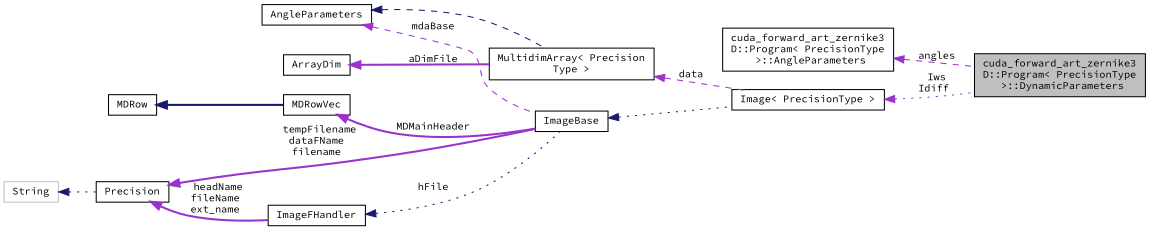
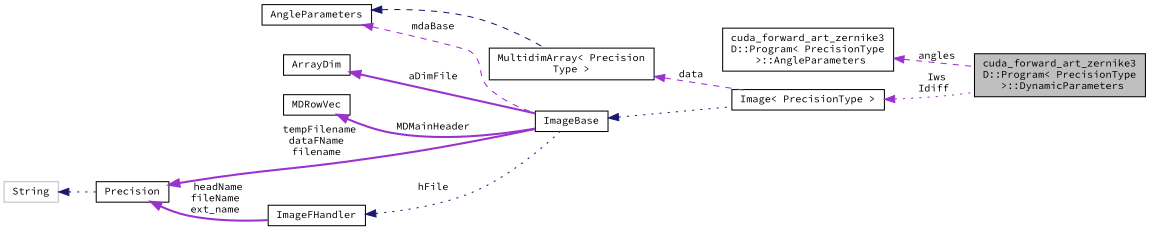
  digraph {
    fontname="Source Code Pro"
    rankdir=LR
    node [color=black fillcolor=white fontname="Source Code Pro" fontsize=10 shape=record style=filled]
    edge [color=darkorchid3 dir=back fontname="Source Code Pro" fontsize=10 labelfontname=Helvetica labelfontsize=10 style=bold]
    n1 [fillcolor=grey75 fontcolor=black height=0.2 label="cuda_forward_art_zernike3\lD::Program\< PrecisionType\l \>::DynamicParameters" width=0.4]
    n2 [height=0.2 label="cuda_forward_art_zernike3\lD::Program\< PrecisionType\l \>::AngleParameters" width=0.4]
    n3 [height=0.2 label="Image\< PrecisionType \>" width=0.4]
    n4 [height=0.2 label=ImageBase width=0.4]
    n5 [height=0.2 label=AngleParameters width=0.4]
    n6 [height=0.2 label="MultidimArray\< Precision\lType \>" width=0.4]
    n7 [height=0.2 label=MDRowVec width=0.4]
-   n8 [height=0.2 label=MDRow width=0.4]
    n9 [height=0.2 label=ImageFHandler width=0.4]
    n10 [height=0.2 label=Precision width=0.4]
    n11 [color=grey75 height=0.2 label=String width=0.4]
    n12 [height=0.2 label=ArrayDim width=0.4]
    n2 -> n1 [label=" angles" style=dashed]
    n3 -> n1 [label=" Iws\nIdiff" style=dotted]
    n4 -> n3 [color=midnightblue style=dotted]
    n5 -> n4 [label=" mdaBase" style=dashed]
    n5 -> n6 [color=midnightblue style=dashed]
    n6 -> n3 [label=" data" style=dashed]
    n7 -> n4 [label=" MDMainHeader"]
-   n8 -> n7 [color=midnightblue]
    n9 -> n4 [color=midnightblue label=" hFile" style=dotted]
    n10 -> n4 [label=" tempFilename\ndataFName\nfilename"]
    n10 -> n9 [label=" headName\nfileName\next_name"]
    n11 -> n10 [color=midnightblue style=dotted]
-   n12 -> n6 [label=" aDimFile"]
+   n12 -> n4 [label=" aDimFile"]
  }
